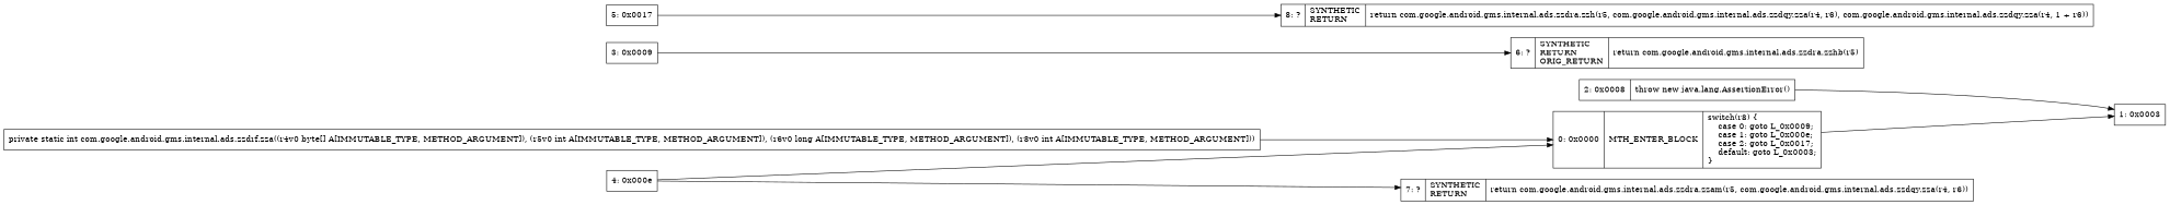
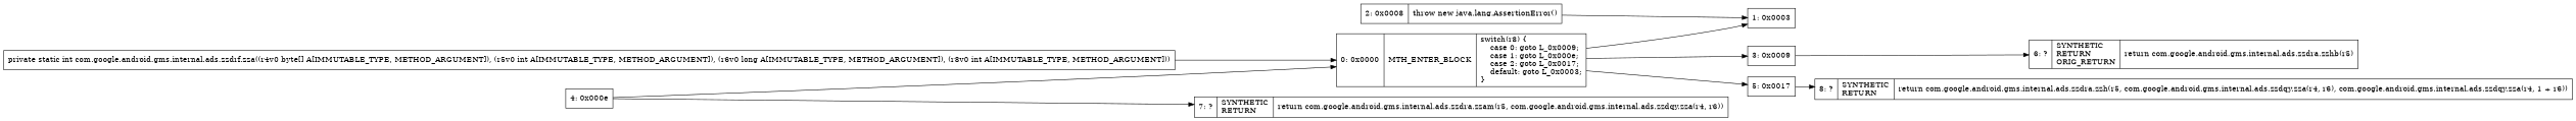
  digraph {
    rankdir=LR
    node [shape=record]
    n1 [label="{0\:\ 0x0000|MTH_ENTER_BLOCK\l|switch(r8) \{\l    case 0: goto L_0x0009;\l    case 1: goto L_0x000e;\l    case 2: goto L_0x0017;\l    default: goto L_0x0003;\l\}\l}"]
    n2 [label="{1\:\ 0x0003}"]
    n3 [label="{3\:\ 0x0009}"]
    n4 [label="{5\:\ 0x0017}"]
    n5 [label="{6\:\ ?|SYNTHETIC\lRETURN\lORIG_RETURN\l|return com.google.android.gms.internal.ads.zzdra.zzhb(r5)\l}"]
    n6 [label="{4\:\ 0x000e}"]
    n7 [label="{7\:\ ?|SYNTHETIC\lRETURN\l|return com.google.android.gms.internal.ads.zzdra.zzam(r5, com.google.android.gms.internal.ads.zzdqy.zza(r4, r6))\l}"]
    n8 [label="{8\:\ ?|SYNTHETIC\lRETURN\l|return com.google.android.gms.internal.ads.zzdra.zzh(r5, com.google.android.gms.internal.ads.zzdqy.zza(r4, r6), com.google.android.gms.internal.ads.zzdqy.zza(r4, 1 + r6))\l}"]
    n9 [label="{2\:\ 0x0008|throw new java.lang.AssertionError()\l}"]
    n10 [label="{private static int com.google.android.gms.internal.ads.zzdrf.zza((r4v0 byte[] A[IMMUTABLE_TYPE, METHOD_ARGUMENT]), (r5v0 int A[IMMUTABLE_TYPE, METHOD_ARGUMENT]), (r6v0 long A[IMMUTABLE_TYPE, METHOD_ARGUMENT]), (r8v0 int A[IMMUTABLE_TYPE, METHOD_ARGUMENT])) }"]
    n1 -> n2
+   n1 -> n3
+   n1 -> n4
    n3 -> n5
    n4 -> n8
    n6 -> n1
    n6 -> n7
    n9 -> n2
    n10 -> n1
  }
